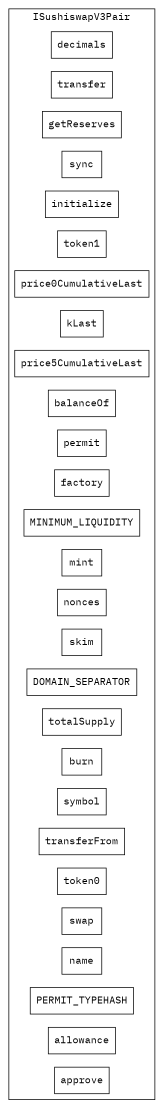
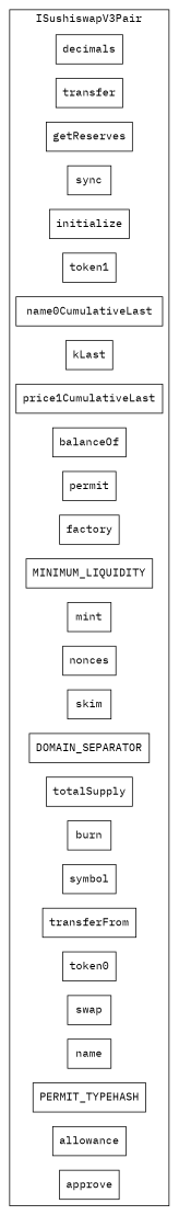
  strict digraph {
    rankdir=LR
    fontname="IBM Plex Mono"
    node [shape=box fontname="IBM Plex Mono"]
    n1 [label=decimals]
    n2 [label=transfer]
    n3 [label=getReserves]
    n4 [label=sync]
    n5 [label=initialize]
    n6 [label=token1]
-   n7 [label=price0CumulativeLast]
+   n7 [label=name0CumulativeLast]
    n8 [label=kLast]
-   n9 [label=price5CumulativeLast]
+   n9 [label=price1CumulativeLast]
    n10 [label=balanceOf]
    n11 [label=permit]
    n12 [label=factory]
    n13 [label=MINIMUM_LIQUIDITY]
    n14 [label=mint]
    n15 [label=nonces]
    n16 [label=skim]
    n17 [label=DOMAIN_SEPARATOR]
    n18 [label=totalSupply]
    n19 [label=burn]
    n20 [label=symbol]
    n21 [label=transferFrom]
    n22 [label=token0]
    n23 [label=swap]
    n24 [label=name]
    n25 [label=PERMIT_TYPEHASH]
    n26 [label=allowance]
    n27 [label=approve]
    subgraph cluster_1 {
      label=ISushiswapV3Pair
      n1
      n2
      n3
      n4
      n5
      n6
      n7
      n8
      n9
      n10
      n11
      n12
      n13
      n14
      n15
      n16
      n17
      n18
      n19
      n20
      n21
      n22
      n23
      n24
      n25
      n26
      n27
    }
    subgraph cluster_2 {
      label="[Solidity]"
    }
  }
